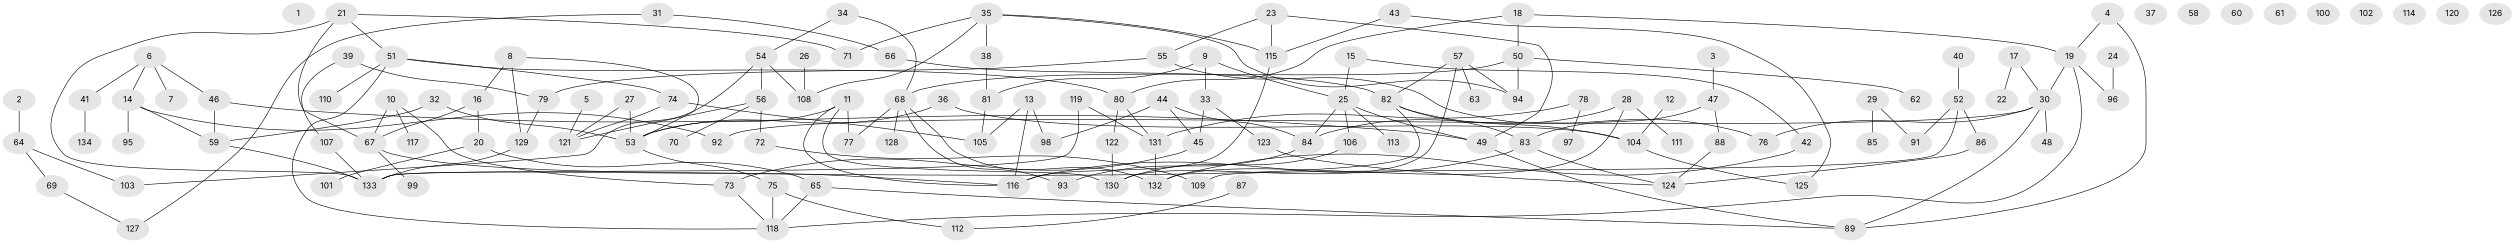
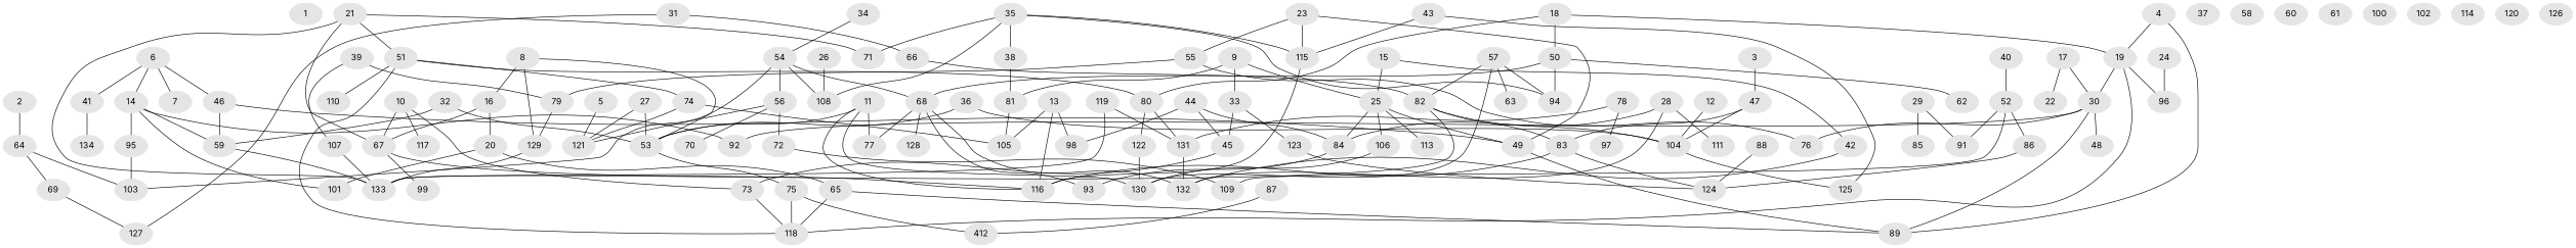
  graph {
    fontname=Inter
    node [color=gray90 fontname=Inter style=filled]
    edge [fontname=Inter]
    1
    2
    64
    103
    69
    3
    47
    104
    83
    4
    19
    89
    30
    96
    118
    5
    121
    6
    7
    14
    41
    46
    59
    92
    95
    101
    134
    49
    8
    16
    53
    129
    67
    20
    75
    133
    9
    25
    33
    81
    84
    106
    113
    123
    45
    105
    10
    73
    117
    116
    99
    11
    77
    130
    12
    125
    13
    98
    15
    42
    132
    65
    17
    22
    48
    76
    18
    50
    80
    68
    94
    62
    131
    122
    21
    51
    71
    74
    110
    23
    55
    115
    79
    24
    93
    26
    108
    27
    124
    28
    111
    29
    85
    91
    31
    66
    127
    82
    32
    34
    54
    56
    128
    35
    38
    36
    37
    39
    107
    40
    52
    86
    109
    43
    44
-   112
+   112 [label=412]
    70
    72
    57
    63
    58
    60
    61
    78
    97
    87
    88
    100
    102
    114
    119
    120
    126
    2 -- 64
    64 -- 103
    64 -- 69
    69 -- 127
    3 -- 47
-   47 -- 88
+   47 -- 104
    47 -- 83
    104 -- 125
    83 -- 116
    83 -- 124
    4 -- 19
    4 -- 89
    19 -- 30
    19 -- 96
    19 -- 118
    30 -- 89
    30 -- 92
    30 -- 48
    30 -- 76
    5 -- 121
    6 -- 7
    6 -- 14
    6 -- 41
    6 -- 46
    14 -- 59
    14 -- 92
    14 -- 95
+   14 -- 101
    41 -- 134
    46 -- 59
    46 -- 49
    59 -- 133
+   95 -- 103
    49 -- 89
    8 -- 16
    8 -- 53
    8 -- 129
    16 -- 67
    16 -- 20
    53 -- 75
    129 -- 133
    67 -- 116
    67 -- 99
    20 -- 101
    20 -- 65
    75 -- 118
    75 -- 112
    9 -- 25
    9 -- 33
    9 -- 81
    25 -- 49
    25 -- 84
    25 -- 106
    25 -- 113
    33 -- 123
    33 -- 45
    81 -- 105
    84 -- 93
    106 -- 130
    123 -- 124
    45 -- 73
    10 -- 67
    10 -- 73
    10 -- 117
    73 -- 118
    11 -- 53
    11 -- 116
    11 -- 77
    11 -- 130
    12 -- 104
    13 -- 105
    13 -- 116
    13 -- 98
    15 -- 25
    15 -- 42
    42 -- 132
    65 -- 89
    65 -- 118
    17 -- 30
    17 -- 22
    18 -- 19
    18 -- 50
    18 -- 80
    50 -- 68
    50 -- 94
    50 -- 62
    80 -- 131
    80 -- 122
    68 -- 77
    68 -- 132
    68 -- 93
    68 -- 128
    131 -- 132
    122 -- 130
    21 -- 67
    21 -- 133
    21 -- 51
    21 -- 71
    51 -- 118
    51 -- 80
    51 -- 74
    51 -- 110
    74 -- 121
    74 -- 105
    23 -- 49
    23 -- 55
    23 -- 115
    55 -- 76
    55 -- 79
    115 -- 116
    79 -- 129
    24 -- 96
    26 -- 108
    27 -- 121
    27 -- 53
    28 -- 84
    28 -- 132
    28 -- 111
    29 -- 85
    29 -- 91
    31 -- 66
    31 -- 127
    66 -- 82
    82 -- 104
    82 -- 83
    82 -- 133
    32 -- 59
    32 -- 53
-   34 -- 68
+   54 -- 68
    34 -- 54
    54 -- 103
    54 -- 108
    54 -- 56
    56 -- 121
    56 -- 70
    56 -- 72
    35 -- 94
    35 -- 71
    35 -- 115
    35 -- 108
    35 -- 38
    38 -- 81
    36 -- 104
    36 -- 53
    39 -- 79
    39 -- 107
    107 -- 133
    40 -- 52
    52 -- 91
    52 -- 86
    52 -- 109
    86 -- 124
    43 -- 125
    43 -- 115
    44 -- 84
    44 -- 45
    44 -- 98
    72 -- 109
    57 -- 130
    57 -- 94
    57 -- 82
    57 -- 63
    78 -- 131
    78 -- 97
    87 -- 112
    88 -- 124
    119 -- 133
    119 -- 131
  }
